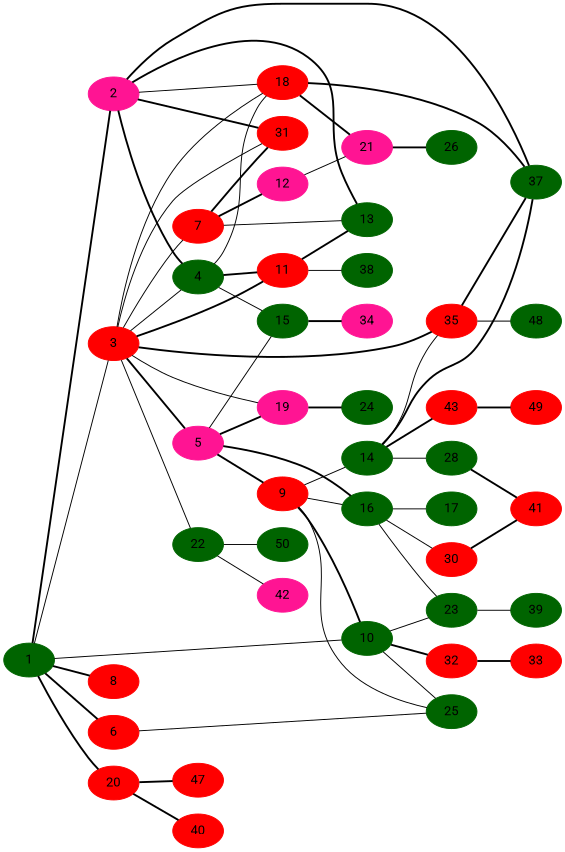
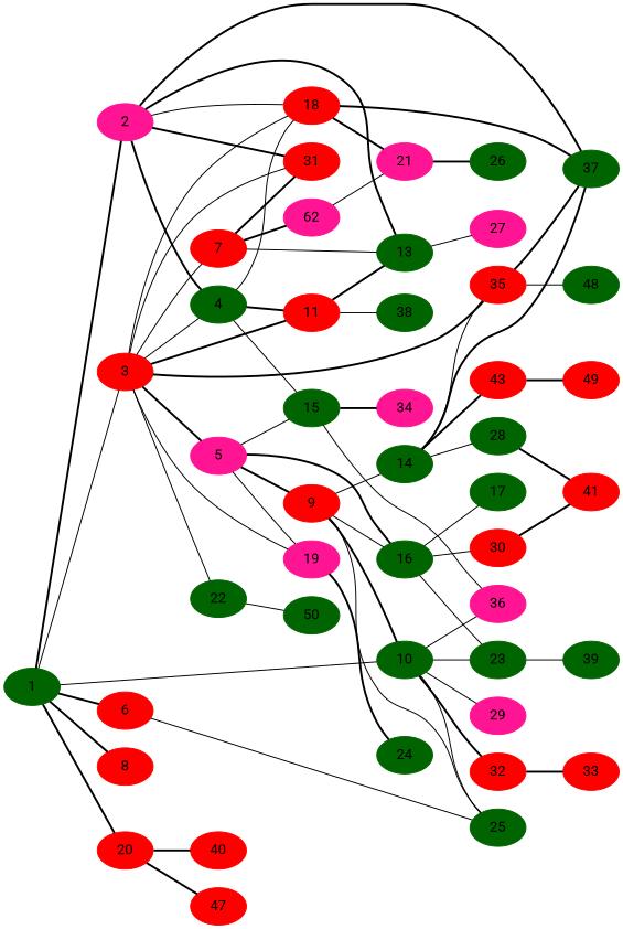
  graph {
    fontname=Roboto
    rankdir=LR
    node [color=darkgreen fontname=Roboto style=filled]
    edge [fontname=Roboto style=bold weight=1.0]
    2 [color=deeppink]
    1
    3 [color=red]
    6 [color=red]
    8 [color=red]
    10
    20 [color=red]
    4
    13
    18 [color=red]
    31 [color=red]
    37
    5 [color=deeppink]
    7 [color=red]
    11 [color=red]
    19 [color=deeppink]
    22
    35 [color=red]
    25
    23
+   29 [color=deeppink]
    32 [color=red]
+   36 [color=deeppink]
    40 [color=red]
    47 [color=red]
    15
+   27 [color=deeppink]
    21 [color=deeppink]
    26
    9 [color=red]
    16
-   12 [color=deeppink]
+   12 [color=deeppink label=62]
    38
    24
-   42 [color=deeppink]
    50
    48
    34 [color=deeppink]
    14
    17
    30 [color=red]
    28
    43 [color=red]
    39
    33 [color=red]
    41 [color=red]
    49 [color=red]
    2 -- 4
    2 -- 13
    2 -- 18 [style=solid]
    2 -- 31
    2 -- 37
    1 -- 2
    1 -- 3 [style=solid]
    1 -- 6
    1 -- 8
    1 -- 10 [style=solid]
    1 -- 20
    3 -- 4 [style=solid]
    3 -- 18 [style=solid]
    3 -- 31 [style=solid]
    3 -- 5
    3 -- 7 [style=solid]
    3 -- 11
    3 -- 19 [style=solid]
    3 -- 22 [style=solid]
    3 -- 35
    6 -- 25 [style=solid]
    10 -- 25 [style=solid]
    10 -- 23 [style=solid]
+   10 -- 29 [style=solid]
    10 -- 32
+   10 -- 36 [style=solid]
    20 -- 40
    20 -- 47
    4 -- 18 [style=solid]
    4 -- 11
    4 -- 15 [style=solid]
+   13 -- 27 [style=solid]
    18 -- 37
    18 -- 21
-   5 -- 19
+   5 -- 19 [style=solid]
    5 -- 15 [style=solid]
    5 -- 9
    5 -- 16
    7 -- 13 [style=solid]
    7 -- 31
    7 -- 12 [weight=2.0]
    11 -- 13
    11 -- 38 [style=solid weight=2.0]
    19 -- 24
-   22 -- 42 [style=solid]
    22 -- 50 [style=solid]
    35 -- 37
    35 -- 48 [style=solid]
    23 -- 39 [style=solid]
    32 -- 33
+   15 -- 36 [style=solid]
    15 -- 34 [weight=2.0]
    21 -- 26
    9 -- 10
    9 -- 25 [style=solid]
    9 -- 16 [style=solid]
    9 -- 14 [style=solid]
    16 -- 23 [style=solid]
    16 -- 17 [style=solid]
    16 -- 30 [style=solid]
    12 -- 21 [style=solid]
    14 -- 37
    14 -- 35 [style=solid]
    14 -- 28 [style=solid]
    14 -- 43
    30 -- 41
    28 -- 41
    43 -- 49
  }
